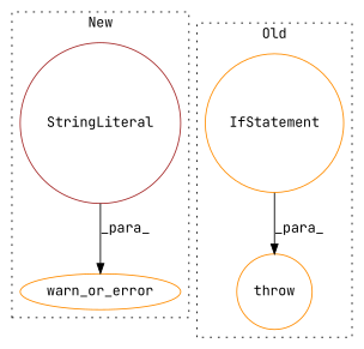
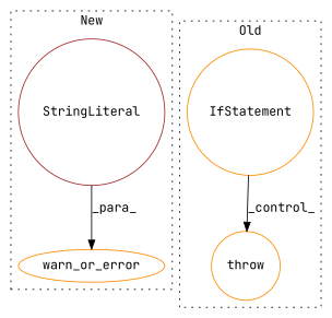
  digraph {
    fontname="JetBrains Mono"
    node [color=darkorange fontname="JetBrains Mono" shape=circle]
    edge [fontname="JetBrains Mono"]
    n1 [a=32 l="14,1" label=warn_or_error s="3476,3527" shape=ellipse]
    n2 [a=45 color=brown l=8 label=StringLiteral s=3506]
    n3 [a=53 l=6 label=throw s=3729]
    n4 [a=25 l="4,2" label=IfStatement s="3692,3719"]
    subgraph cluster_1 {
      label=New
      style=dotted
      n1
      n2
    }
    subgraph cluster_2 {
      label=Old
      style=dotted
      n3
      n4
    }
    n2 -> n1 [label=_para_]
-   n4 -> n3 [label=_para_]
+   n4 -> n3 [label=_control_]
  }
